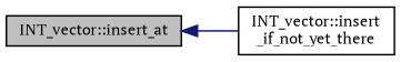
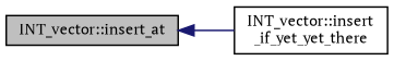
  digraph {
    rankdir=LR
    fontname="PT Serif"
    node [color=black fontname="PT Serif" fontsize=10 shape=record style=filled]
    n1 [fillcolor=grey75 fontcolor=black height=0.2 label="INT_vector::insert_at" width=0.4]
-   n2 [fillcolor=white height=0.2 label="INT_vector::insert\l_if_not_yet_there" width=0.4]
+   n2 [fillcolor=white height=0.2 label="INT_vector::insert\l_if_yet_yet_there" width=0.4]
    n1 -> n2 [color=midnightblue dir=back fontname="PT Serif" fontsize=10 labelfontname=Helvetica labelfontsize=10 style=solid]
  }
